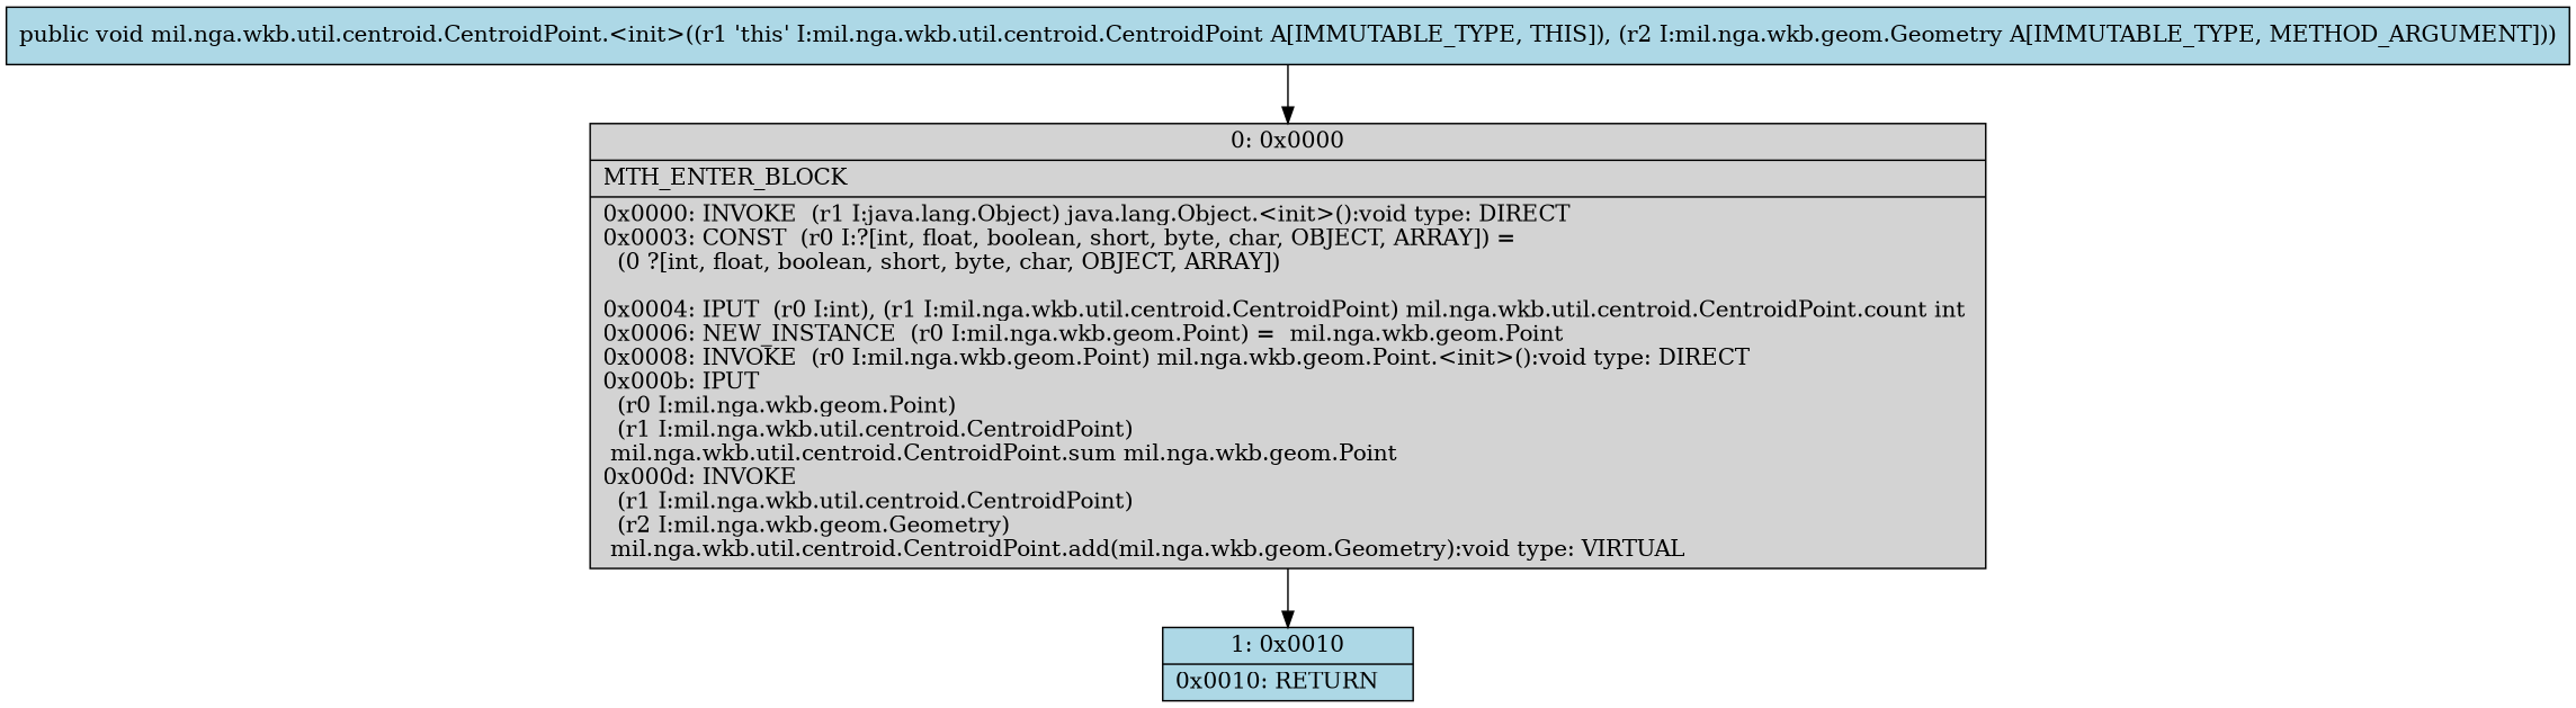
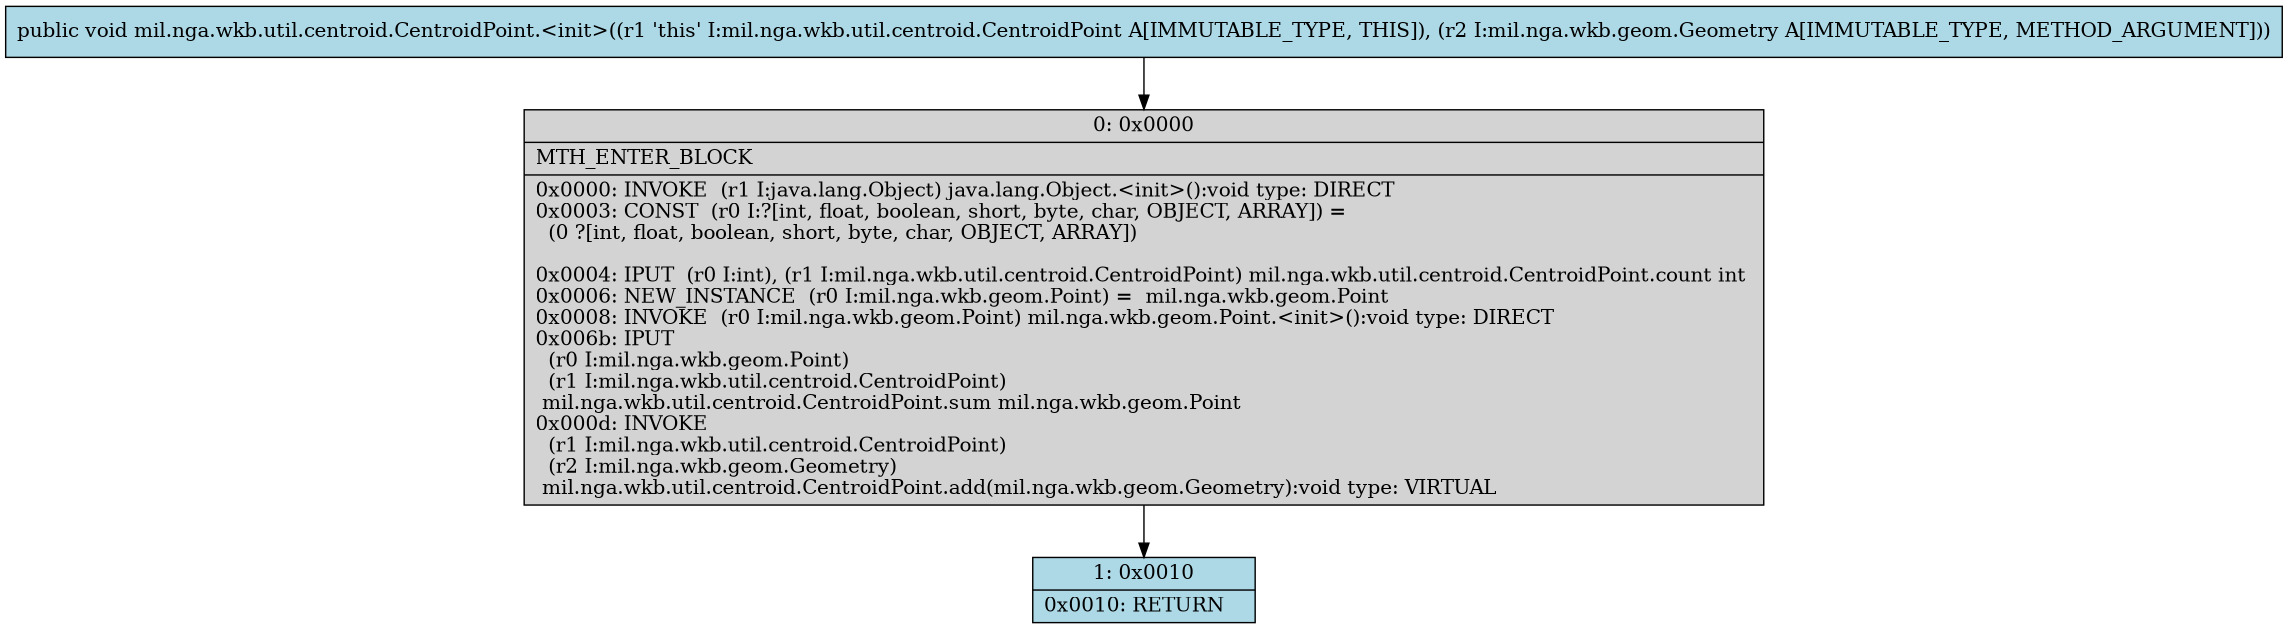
  digraph {
    node [shape=record style=filled fillcolor=lightblue]
-   n1 [label="{0\:\ 0x0000|MTH_ENTER_BLOCK\l|0x0000: INVOKE  (r1 I:java.lang.Object) java.lang.Object.\<init\>():void type: DIRECT \l0x0003: CONST  (r0 I:?[int, float, boolean, short, byte, char, OBJECT, ARRAY]) = \l  (0 ?[int, float, boolean, short, byte, char, OBJECT, ARRAY])\l \l0x0004: IPUT  (r0 I:int), (r1 I:mil.nga.wkb.util.centroid.CentroidPoint) mil.nga.wkb.util.centroid.CentroidPoint.count int \l0x0006: NEW_INSTANCE  (r0 I:mil.nga.wkb.geom.Point) =  mil.nga.wkb.geom.Point \l0x0008: INVOKE  (r0 I:mil.nga.wkb.geom.Point) mil.nga.wkb.geom.Point.\<init\>():void type: DIRECT \l0x000b: IPUT  \l  (r0 I:mil.nga.wkb.geom.Point)\l  (r1 I:mil.nga.wkb.util.centroid.CentroidPoint)\l mil.nga.wkb.util.centroid.CentroidPoint.sum mil.nga.wkb.geom.Point \l0x000d: INVOKE  \l  (r1 I:mil.nga.wkb.util.centroid.CentroidPoint)\l  (r2 I:mil.nga.wkb.geom.Geometry)\l mil.nga.wkb.util.centroid.CentroidPoint.add(mil.nga.wkb.geom.Geometry):void type: VIRTUAL \l}" fillcolor=lightgrey]
+   n1 [label="{0\:\ 0x0000|MTH_ENTER_BLOCK\l|0x0000: INVOKE  (r1 I:java.lang.Object) java.lang.Object.\<init\>():void type: DIRECT \l0x0003: CONST  (r0 I:?[int, float, boolean, short, byte, char, OBJECT, ARRAY]) = \l  (0 ?[int, float, boolean, short, byte, char, OBJECT, ARRAY])\l \l0x0004: IPUT  (r0 I:int), (r1 I:mil.nga.wkb.util.centroid.CentroidPoint) mil.nga.wkb.util.centroid.CentroidPoint.count int \l0x0006: NEW_INSTANCE  (r0 I:mil.nga.wkb.geom.Point) =  mil.nga.wkb.geom.Point \l0x0008: INVOKE  (r0 I:mil.nga.wkb.geom.Point) mil.nga.wkb.geom.Point.\<init\>():void type: DIRECT \l0x006b: IPUT  \l  (r0 I:mil.nga.wkb.geom.Point)\l  (r1 I:mil.nga.wkb.util.centroid.CentroidPoint)\l mil.nga.wkb.util.centroid.CentroidPoint.sum mil.nga.wkb.geom.Point \l0x000d: INVOKE  \l  (r1 I:mil.nga.wkb.util.centroid.CentroidPoint)\l  (r2 I:mil.nga.wkb.geom.Geometry)\l mil.nga.wkb.util.centroid.CentroidPoint.add(mil.nga.wkb.geom.Geometry):void type: VIRTUAL \l}" fillcolor=lightgrey]
    n2 [label="{1\:\ 0x0010|0x0010: RETURN   \l}"]
    n3 [label="{public void mil.nga.wkb.util.centroid.CentroidPoint.\<init\>((r1 'this' I:mil.nga.wkb.util.centroid.CentroidPoint A[IMMUTABLE_TYPE, THIS]), (r2 I:mil.nga.wkb.geom.Geometry A[IMMUTABLE_TYPE, METHOD_ARGUMENT])) }"]
    n1 -> n2
    n3 -> n1
  }
